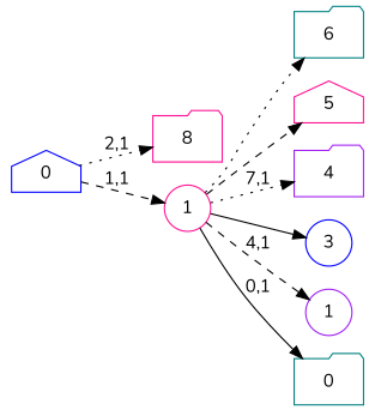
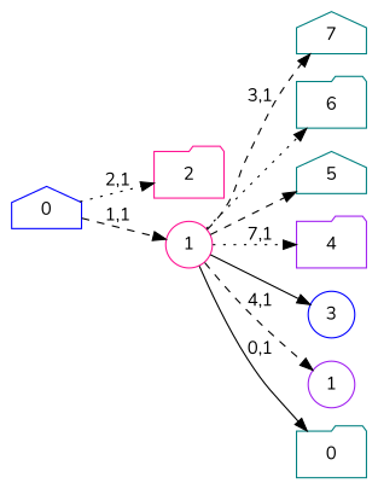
  digraph {
    fontname=Nunito
    rankdir=LR
    node [color=deeppink fontname=Nunito shape=folder]
    edge [fontname=Nunito style=dashed]
-   n1 [label=8]
+   n1 [label=2]
+   n2 [color=teal label=7 shape=house]
    n3 [color=teal label=6]
-   n4 [label=5 shape=house]
+   n4 [color=teal label=5 shape=house]
    n5 [color=purple label=4]
    n6 [color=blue label=3 shape=circle]
    n7 [color=purple label=1 shape=circle]
    n8 [color=teal label=0]
    1 [shape=circle]
    0 [color=blue shape=house]
+   1 -> n2 [label="3,1"]
    1 -> n3 [style=dotted]
    1 -> n4
    1 -> n5 [label="7,1" style=dotted]
    1 -> n6 [style=solid]
    1 -> n7 [label="4,1"]
    1 -> n8 [label="0,1" style=solid]
    0 -> n1 [label="2,1" style=dotted]
    0 -> 1 [label="1,1"]
  }
